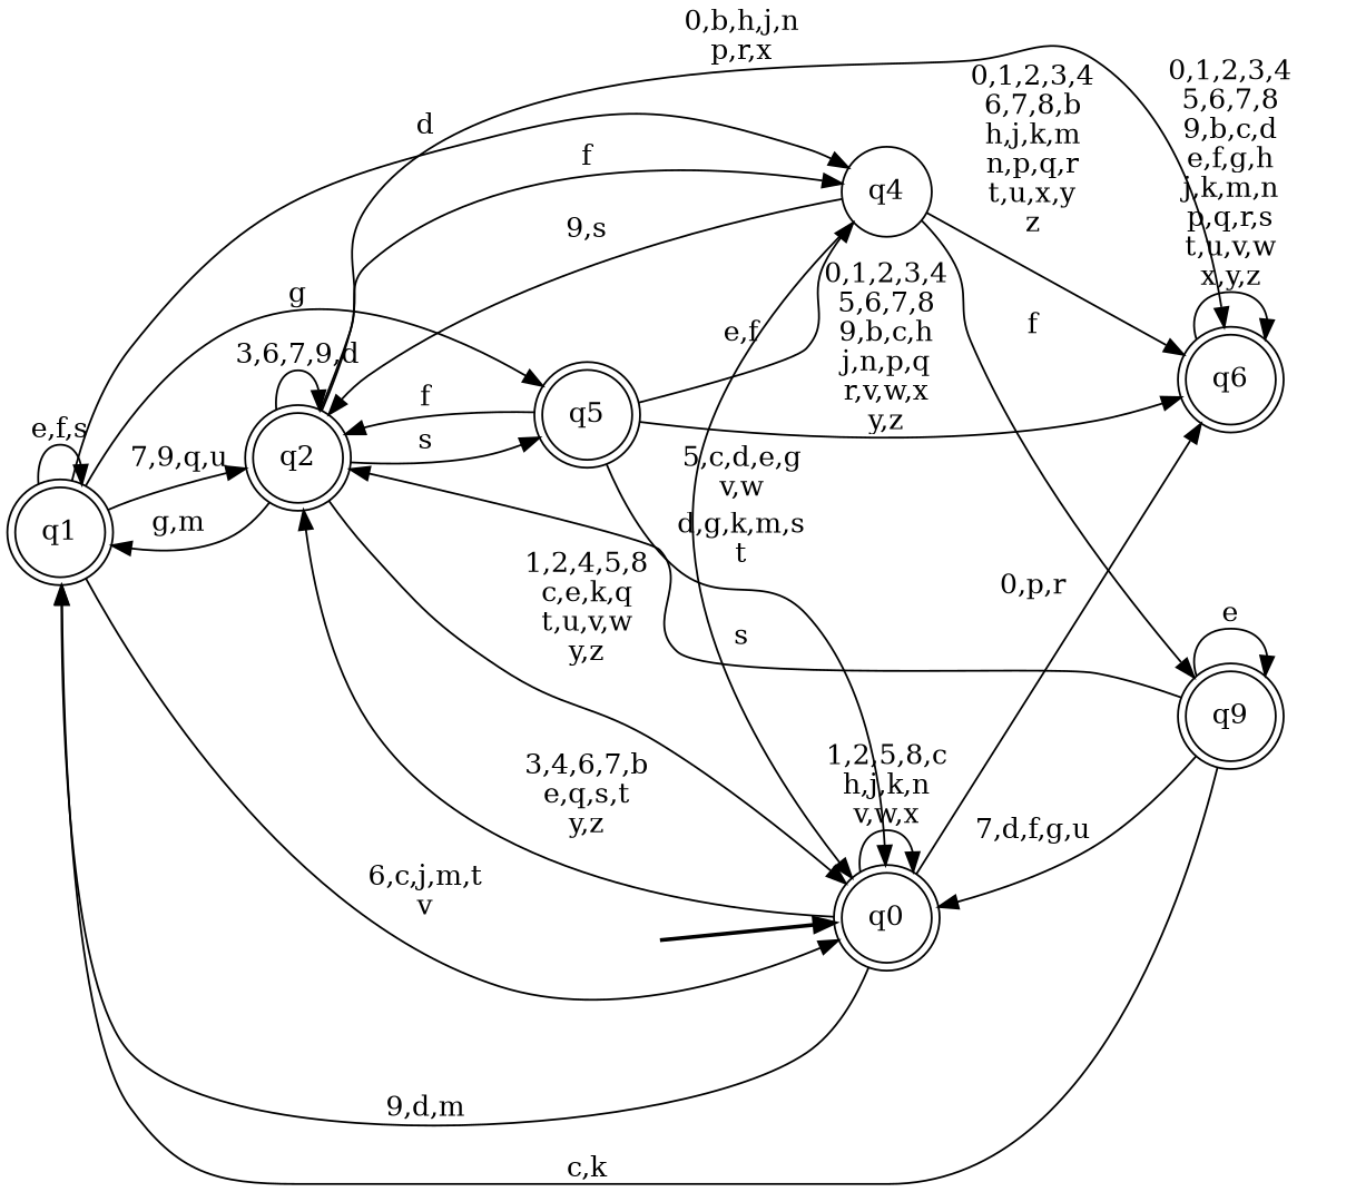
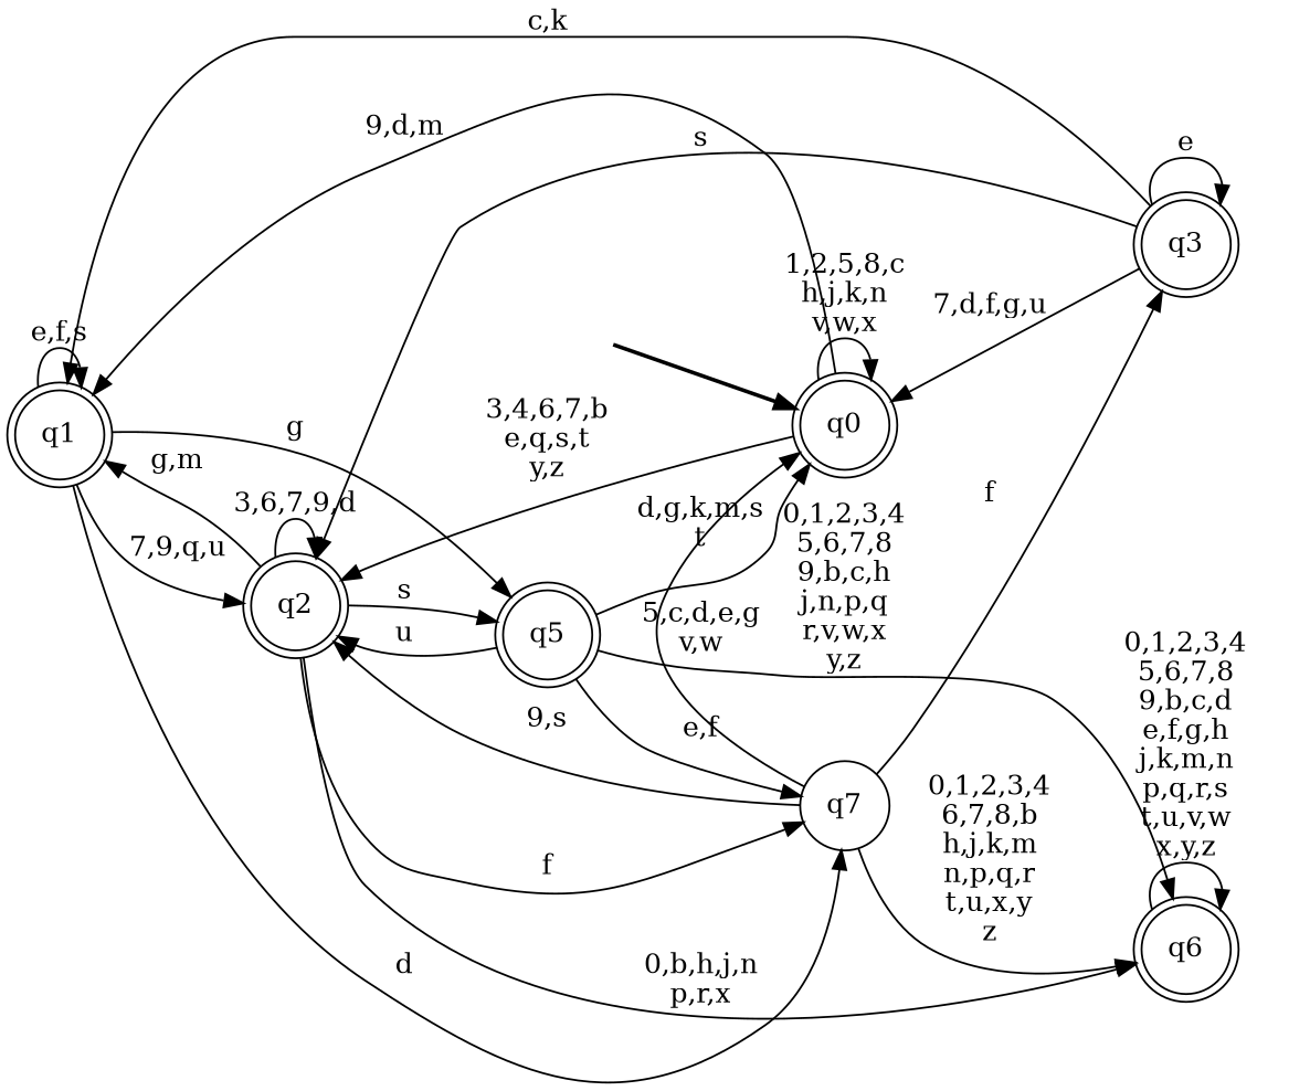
  digraph {
    rankdir=LR
    node [shape=doublecircle style="rounded,filled" color=black fillcolor=white]
    __start0 [height=0 shape=none style=invis width=0 color="" fillcolor=""]
    n2 [label=q0]
    n3 [label=q1]
    n4 [label=q2]
    n5 [label=q6 style=filled]
-   n6 [label=q4 shape=circle style=filled]
+   n6 [label=q7 shape=circle style=filled]
    n7 [label=q5]
-   n8 [label=q9]
+   n8 [label=q3]
    subgraph cluster_1 {
      nodesep=0.15
      ranksep=0.15
      style=invis
      __start0
      n2
    }
    __start0 -> n2 [penwidth=2]
    n2 -> n2 [label="1,2,5,8,c\nh,j,k,n\nv,w,x"]
    n2 -> n3 [label="9,d,m"]
    n2 -> n4 [label="3,4,6,7,b\ne,q,s,t\ny,z"]
-   n2 -> n5 [label="0,p,r"]
-   n3 -> n2 [label="6,c,j,m,t\nv"]
    n3 -> n3 [label="e,f,s"]
    n3 -> n4 [label="7,9,q,u"]
    n3 -> n6 [label=d]
    n3 -> n7 [label=g]
-   n4 -> n2 [label="1,2,4,5,8\nc,e,k,q\nt,u,v,w\ny,z"]
    n4 -> n3 [label="g,m"]
    n4 -> n4 [label="3,6,7,9,d"]
    n4 -> n5 [label="0,b,h,j,n\np,r,x"]
    n4 -> n6 [label=f]
    n4 -> n7 [label=s]
    n5 -> n5 [label="0,1,2,3,4\n5,6,7,8\n9,b,c,d\ne,f,g,h\nj,k,m,n\np,q,r,s\nt,u,v,w\nx,y,z"]
    n6 -> n2 [label="5,c,d,e,g\nv,w"]
    n6 -> n4 [label="9,s"]
    n6 -> n5 [label="0,1,2,3,4\n6,7,8,b\nh,j,k,m\nn,p,q,r\nt,u,x,y\nz"]
    n6 -> n8 [label=f]
    n7 -> n2 [label="d,g,k,m,s\nt"]
-   n7 -> n4 [label=f]
+   n7 -> n4 [label=u]
    n7 -> n5 [label="0,1,2,3,4\n5,6,7,8\n9,b,c,h\nj,n,p,q\nr,v,w,x\ny,z"]
    n7 -> n6 [label="e,f"]
    n8 -> n2 [label="7,d,f,g,u"]
    n8 -> n3 [label="c,k"]
    n8 -> n4 [label=s]
    n8 -> n8 [label=e]
  }
